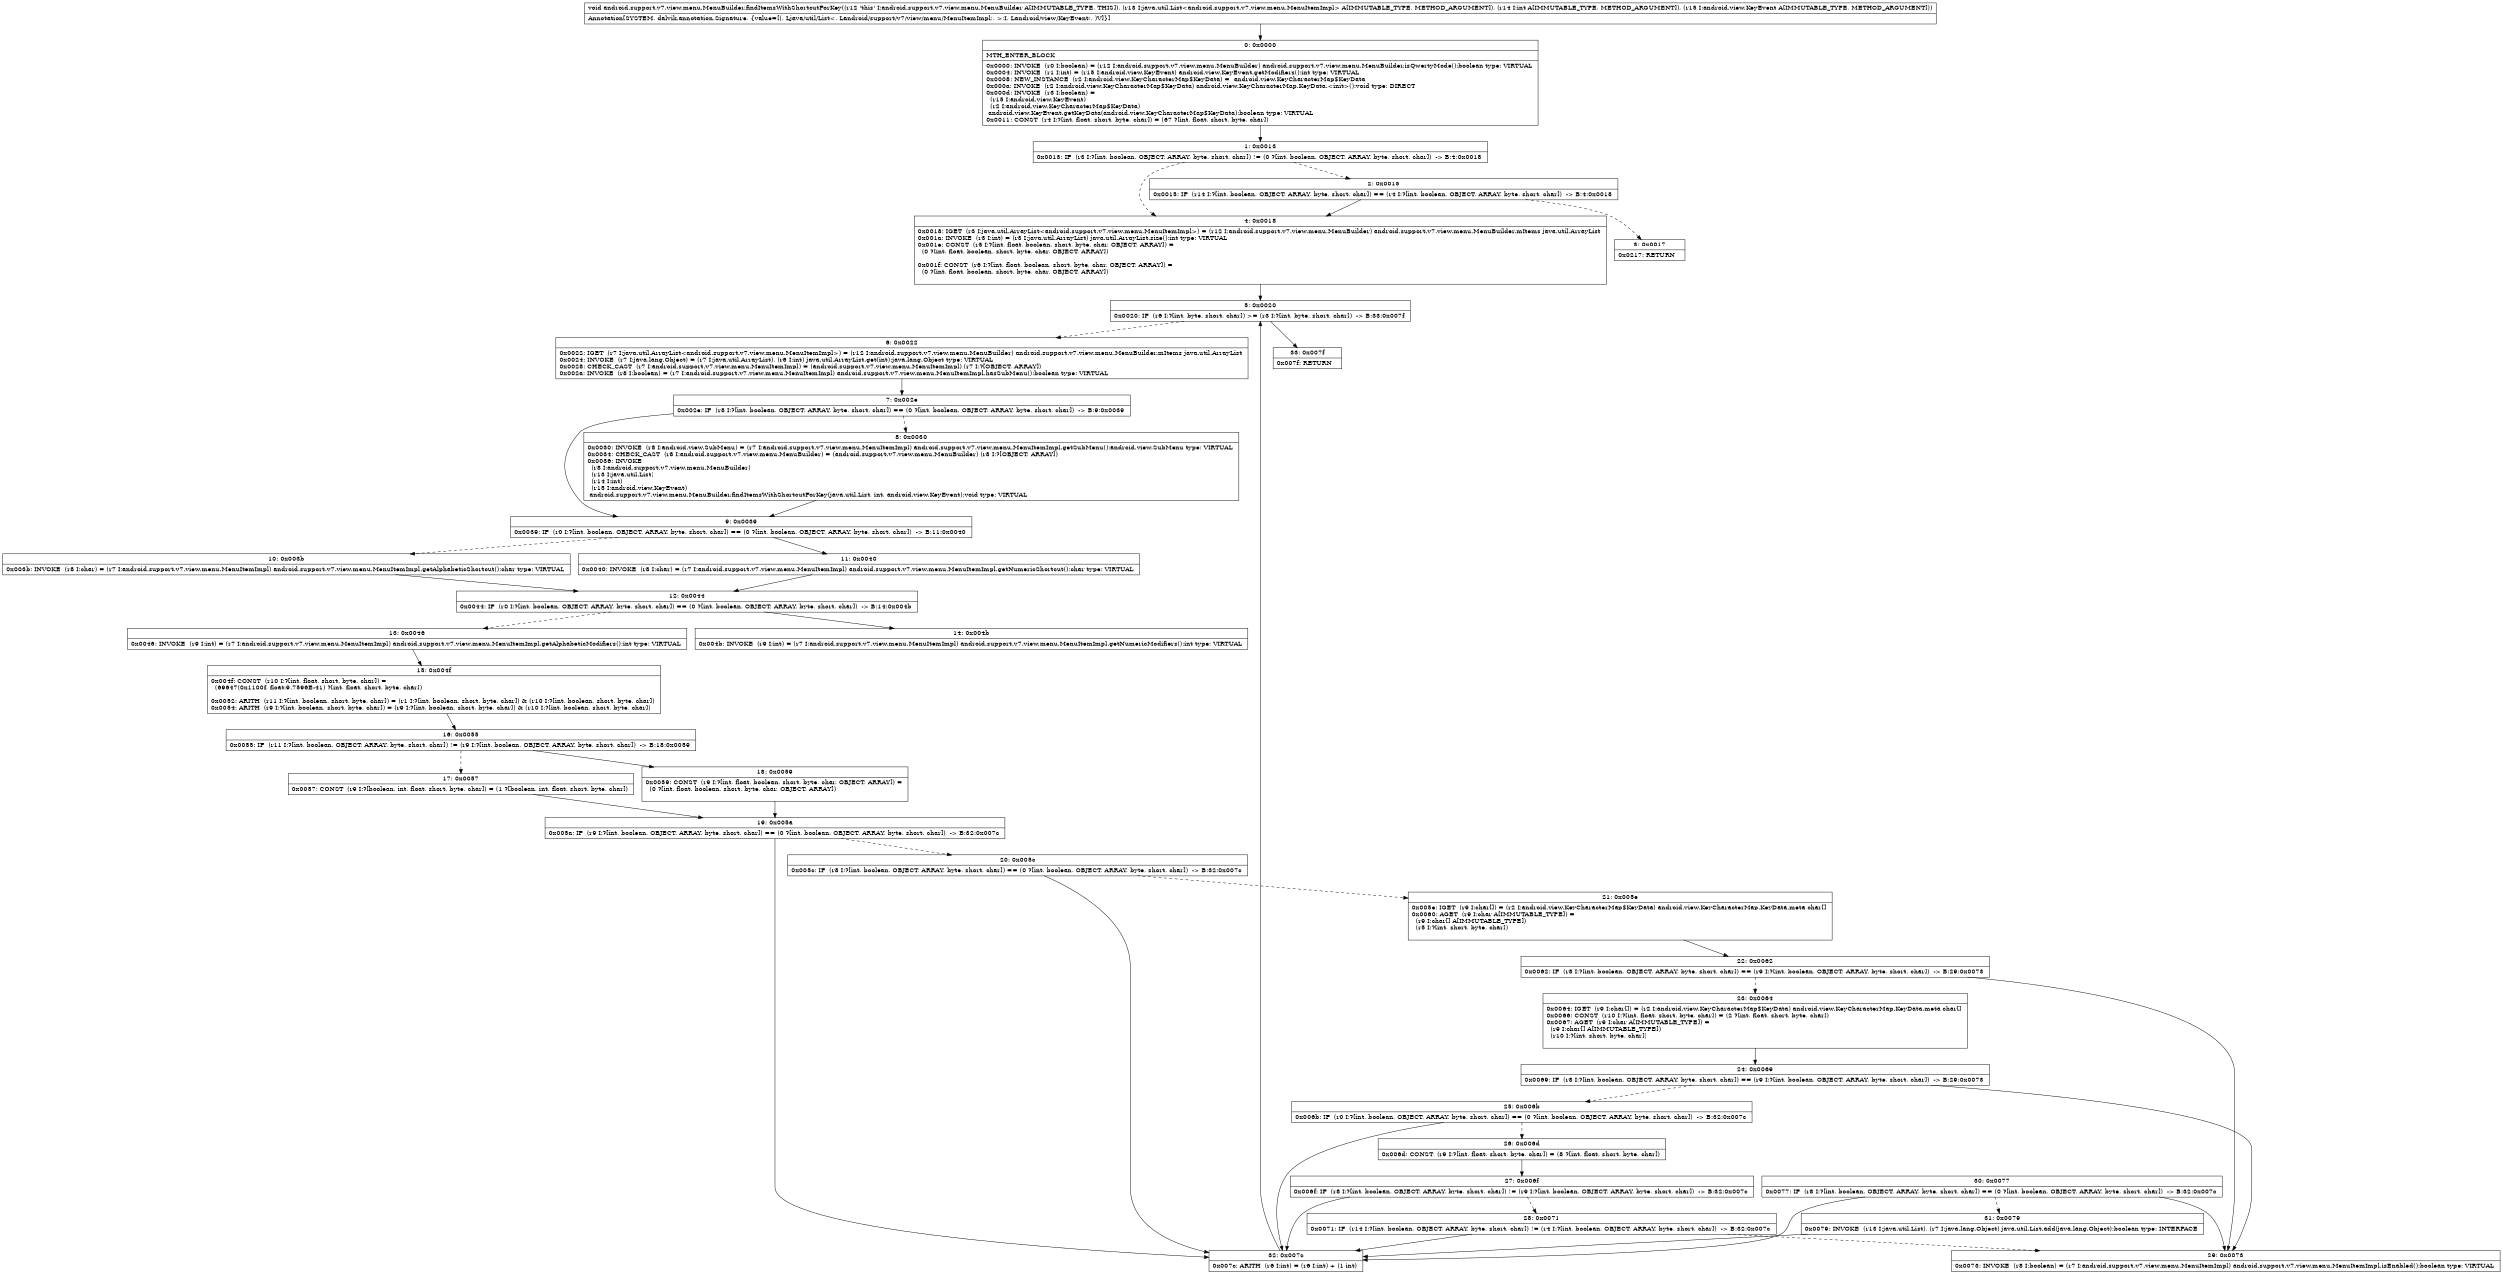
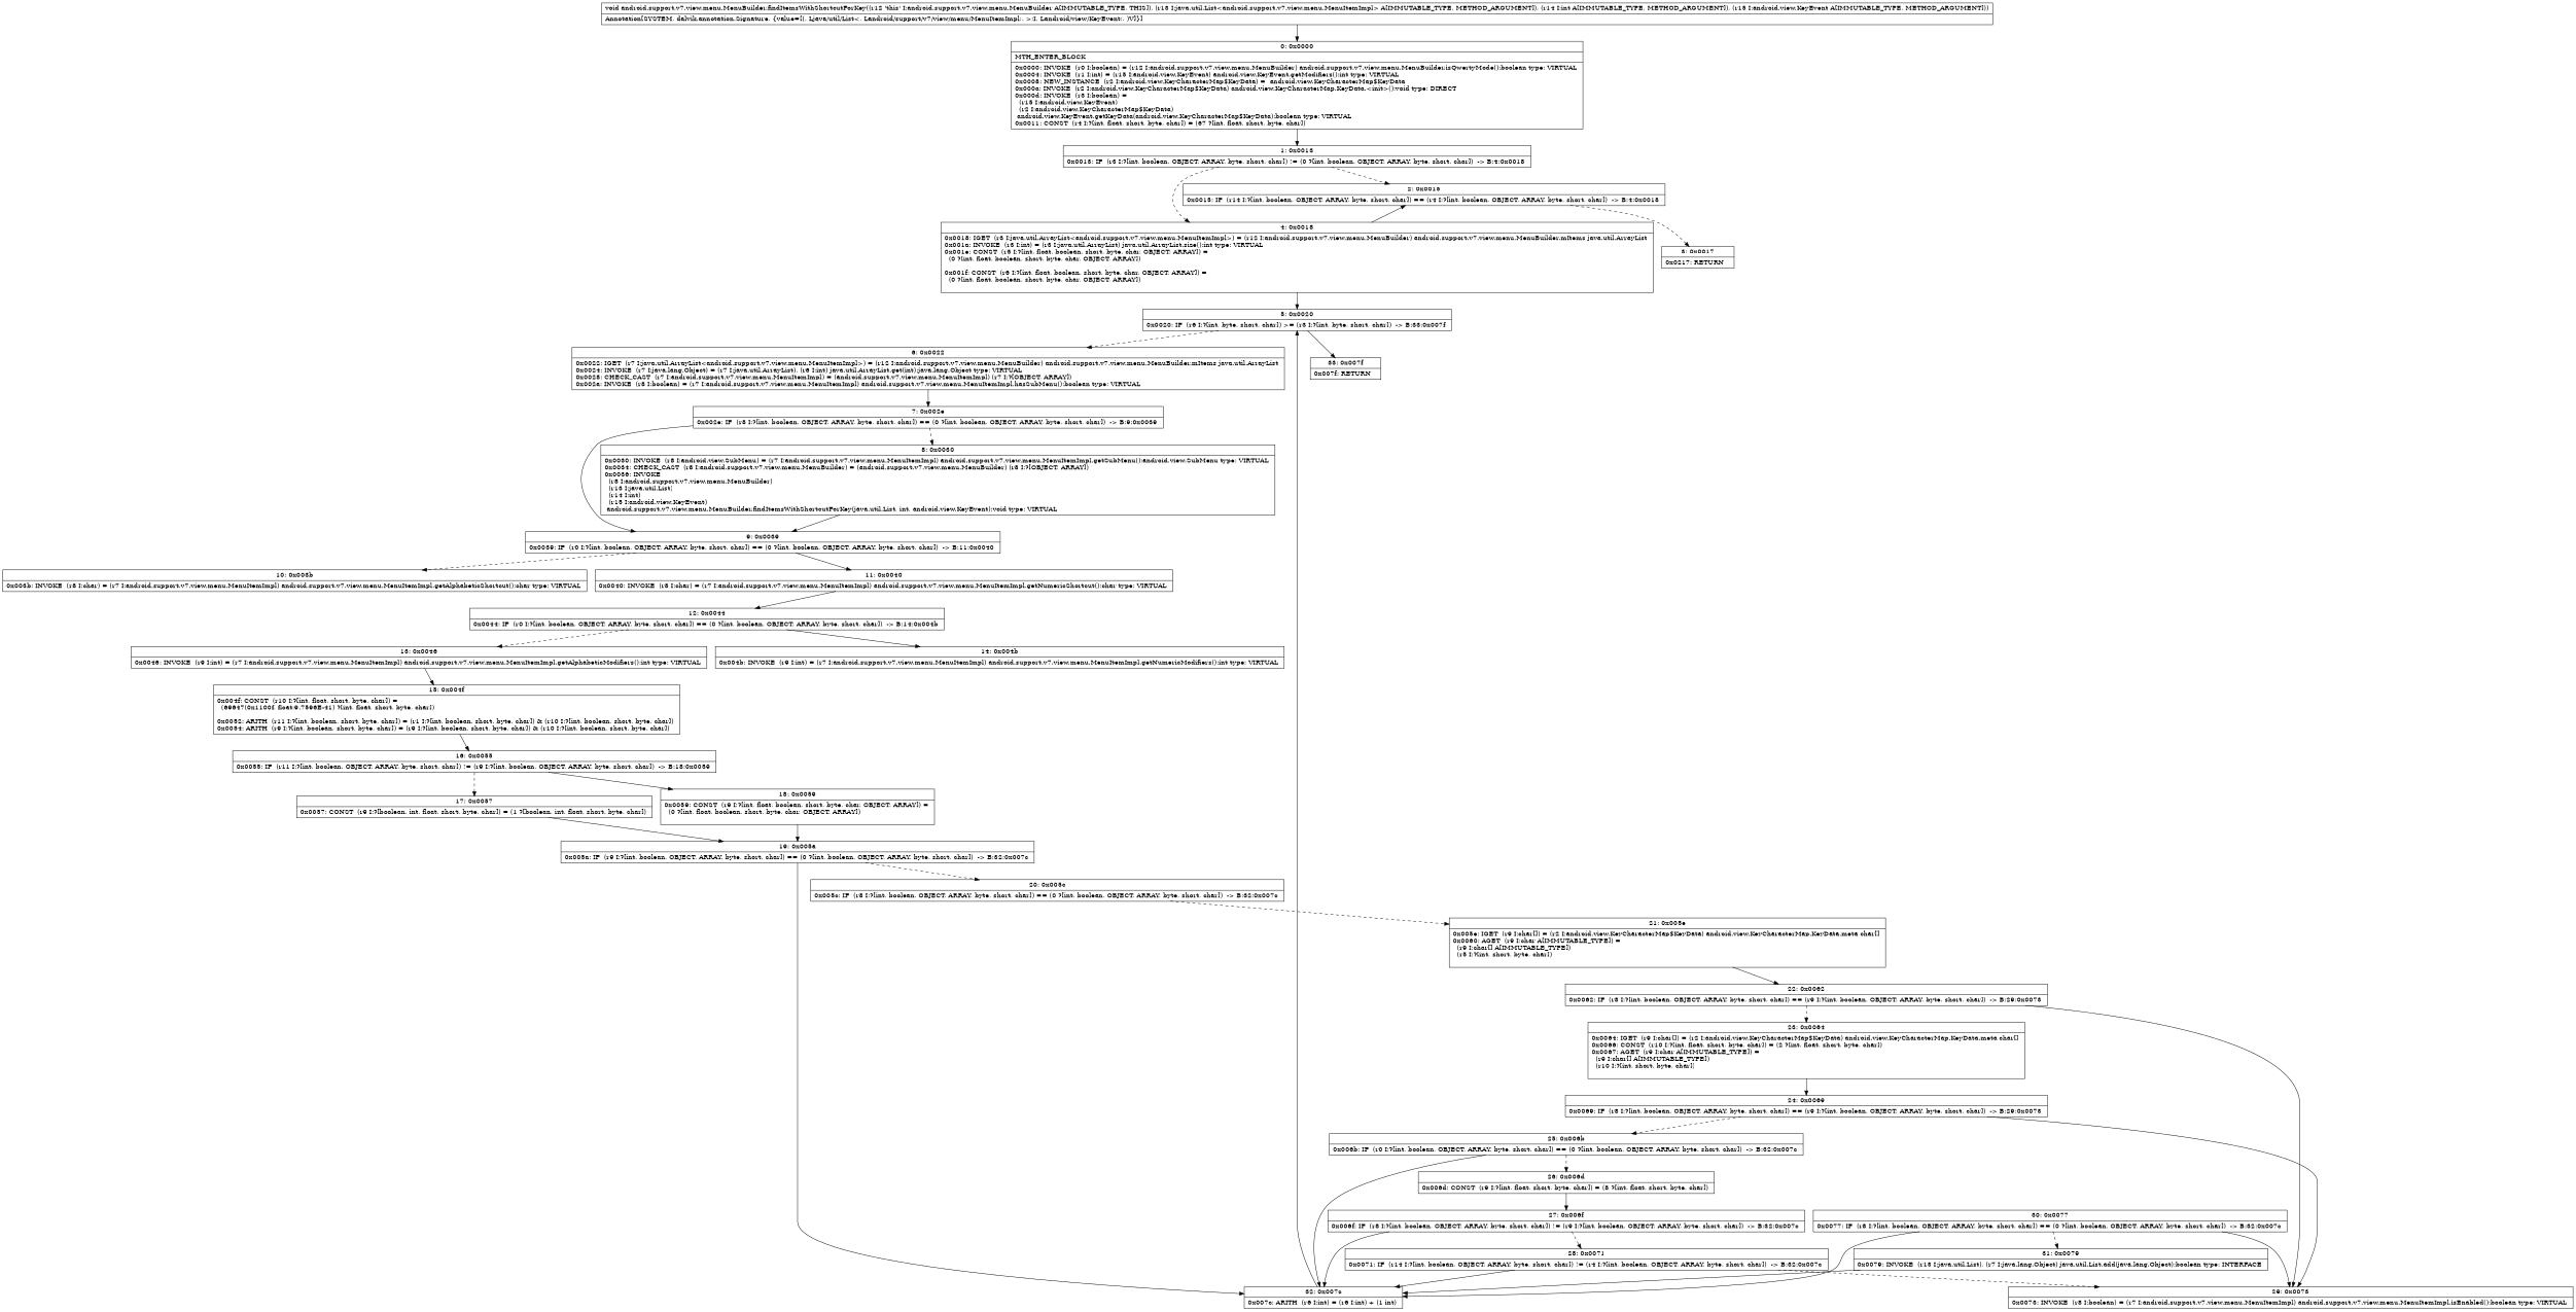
  digraph {
    node [shape=record]
    n1 [label="{0\:\ 0x0000|MTH_ENTER_BLOCK\l|0x0000: INVOKE  (r0 I:boolean) = (r12 I:android.support.v7.view.menu.MenuBuilder) android.support.v7.view.menu.MenuBuilder.isQwertyMode():boolean type: VIRTUAL \l0x0004: INVOKE  (r1 I:int) = (r15 I:android.view.KeyEvent) android.view.KeyEvent.getModifiers():int type: VIRTUAL \l0x0008: NEW_INSTANCE  (r2 I:android.view.KeyCharacterMap$KeyData) =  android.view.KeyCharacterMap$KeyData \l0x000a: INVOKE  (r2 I:android.view.KeyCharacterMap$KeyData) android.view.KeyCharacterMap.KeyData.\<init\>():void type: DIRECT \l0x000d: INVOKE  (r3 I:boolean) = \l  (r15 I:android.view.KeyEvent)\l  (r2 I:android.view.KeyCharacterMap$KeyData)\l android.view.KeyEvent.getKeyData(android.view.KeyCharacterMap$KeyData):boolean type: VIRTUAL \l0x0011: CONST  (r4 I:?[int, float, short, byte, char]) = (67 ?[int, float, short, byte, char]) \l}"]
    n2 [label="{1\:\ 0x0013|0x0013: IF  (r3 I:?[int, boolean, OBJECT, ARRAY, byte, short, char]) != (0 ?[int, boolean, OBJECT, ARRAY, byte, short, char])  \-\> B:4:0x0018 \l}"]
    n3 [label="{2\:\ 0x0015|0x0015: IF  (r14 I:?[int, boolean, OBJECT, ARRAY, byte, short, char]) == (r4 I:?[int, boolean, OBJECT, ARRAY, byte, short, char])  \-\> B:4:0x0018 \l}"]
    n4 [label="{4\:\ 0x0018|0x0018: IGET  (r3 I:java.util.ArrayList\<android.support.v7.view.menu.MenuItemImpl\>) = (r12 I:android.support.v7.view.menu.MenuBuilder) android.support.v7.view.menu.MenuBuilder.mItems java.util.ArrayList \l0x001a: INVOKE  (r3 I:int) = (r3 I:java.util.ArrayList) java.util.ArrayList.size():int type: VIRTUAL \l0x001e: CONST  (r5 I:?[int, float, boolean, short, byte, char, OBJECT, ARRAY]) = \l  (0 ?[int, float, boolean, short, byte, char, OBJECT, ARRAY])\l \l0x001f: CONST  (r6 I:?[int, float, boolean, short, byte, char, OBJECT, ARRAY]) = \l  (0 ?[int, float, boolean, short, byte, char, OBJECT, ARRAY])\l \l}"]
    n5 [label="{3\:\ 0x0017|0x0217: RETURN   \l}"]
    n6 [label="{5\:\ 0x0020|0x0020: IF  (r6 I:?[int, byte, short, char]) \>= (r3 I:?[int, byte, short, char])  \-\> B:33:0x007f \l}"]
    n7 [label="{6\:\ 0x0022|0x0022: IGET  (r7 I:java.util.ArrayList\<android.support.v7.view.menu.MenuItemImpl\>) = (r12 I:android.support.v7.view.menu.MenuBuilder) android.support.v7.view.menu.MenuBuilder.mItems java.util.ArrayList \l0x0024: INVOKE  (r7 I:java.lang.Object) = (r7 I:java.util.ArrayList), (r6 I:int) java.util.ArrayList.get(int):java.lang.Object type: VIRTUAL \l0x0028: CHECK_CAST  (r7 I:android.support.v7.view.menu.MenuItemImpl) = (android.support.v7.view.menu.MenuItemImpl) (r7 I:?[OBJECT, ARRAY]) \l0x002a: INVOKE  (r8 I:boolean) = (r7 I:android.support.v7.view.menu.MenuItemImpl) android.support.v7.view.menu.MenuItemImpl.hasSubMenu():boolean type: VIRTUAL \l}"]
    n8 [label="{33\:\ 0x007f|0x007f: RETURN   \l}"]
    n9 [label="{7\:\ 0x002e|0x002e: IF  (r8 I:?[int, boolean, OBJECT, ARRAY, byte, short, char]) == (0 ?[int, boolean, OBJECT, ARRAY, byte, short, char])  \-\> B:9:0x0039 \l}"]
    n10 [label="{8\:\ 0x0030|0x0030: INVOKE  (r8 I:android.view.SubMenu) = (r7 I:android.support.v7.view.menu.MenuItemImpl) android.support.v7.view.menu.MenuItemImpl.getSubMenu():android.view.SubMenu type: VIRTUAL \l0x0034: CHECK_CAST  (r8 I:android.support.v7.view.menu.MenuBuilder) = (android.support.v7.view.menu.MenuBuilder) (r8 I:?[OBJECT, ARRAY]) \l0x0036: INVOKE  \l  (r8 I:android.support.v7.view.menu.MenuBuilder)\l  (r13 I:java.util.List)\l  (r14 I:int)\l  (r15 I:android.view.KeyEvent)\l android.support.v7.view.menu.MenuBuilder.findItemsWithShortcutForKey(java.util.List, int, android.view.KeyEvent):void type: VIRTUAL \l}"]
    n11 [label="{9\:\ 0x0039|0x0039: IF  (r0 I:?[int, boolean, OBJECT, ARRAY, byte, short, char]) == (0 ?[int, boolean, OBJECT, ARRAY, byte, short, char])  \-\> B:11:0x0040 \l}"]
    n12 [label="{10\:\ 0x003b|0x003b: INVOKE  (r8 I:char) = (r7 I:android.support.v7.view.menu.MenuItemImpl) android.support.v7.view.menu.MenuItemImpl.getAlphabeticShortcut():char type: VIRTUAL \l}"]
    n13 [label="{11\:\ 0x0040|0x0040: INVOKE  (r8 I:char) = (r7 I:android.support.v7.view.menu.MenuItemImpl) android.support.v7.view.menu.MenuItemImpl.getNumericShortcut():char type: VIRTUAL \l}"]
    n14 [label="{12\:\ 0x0044|0x0044: IF  (r0 I:?[int, boolean, OBJECT, ARRAY, byte, short, char]) == (0 ?[int, boolean, OBJECT, ARRAY, byte, short, char])  \-\> B:14:0x004b \l}"]
    n15 [label="{13\:\ 0x0046|0x0046: INVOKE  (r9 I:int) = (r7 I:android.support.v7.view.menu.MenuItemImpl) android.support.v7.view.menu.MenuItemImpl.getAlphabeticModifiers():int type: VIRTUAL \l}"]
    n16 [label="{14\:\ 0x004b|0x004b: INVOKE  (r9 I:int) = (r7 I:android.support.v7.view.menu.MenuItemImpl) android.support.v7.view.menu.MenuItemImpl.getNumericModifiers():int type: VIRTUAL \l}"]
    n17 [label="{15\:\ 0x004f|0x004f: CONST  (r10 I:?[int, float, short, byte, char]) = \l  (69647(0x1100f, float:9.7596E\-41) ?[int, float, short, byte, char])\l \l0x0052: ARITH  (r11 I:?[int, boolean, short, byte, char]) = (r1 I:?[int, boolean, short, byte, char]) & (r10 I:?[int, boolean, short, byte, char]) \l0x0054: ARITH  (r9 I:?[int, boolean, short, byte, char]) = (r9 I:?[int, boolean, short, byte, char]) & (r10 I:?[int, boolean, short, byte, char]) \l}"]
    n18 [label="{16\:\ 0x0055|0x0055: IF  (r11 I:?[int, boolean, OBJECT, ARRAY, byte, short, char]) != (r9 I:?[int, boolean, OBJECT, ARRAY, byte, short, char])  \-\> B:18:0x0059 \l}"]
    n19 [label="{17\:\ 0x0057|0x0057: CONST  (r9 I:?[boolean, int, float, short, byte, char]) = (1 ?[boolean, int, float, short, byte, char]) \l}"]
    n20 [label="{18\:\ 0x0059|0x0059: CONST  (r9 I:?[int, float, boolean, short, byte, char, OBJECT, ARRAY]) = \l  (0 ?[int, float, boolean, short, byte, char, OBJECT, ARRAY])\l \l}"]
    n21 [label="{19\:\ 0x005a|0x005a: IF  (r9 I:?[int, boolean, OBJECT, ARRAY, byte, short, char]) == (0 ?[int, boolean, OBJECT, ARRAY, byte, short, char])  \-\> B:32:0x007c \l}"]
    n22 [label="{20\:\ 0x005c|0x005c: IF  (r8 I:?[int, boolean, OBJECT, ARRAY, byte, short, char]) == (0 ?[int, boolean, OBJECT, ARRAY, byte, short, char])  \-\> B:32:0x007c \l}"]
    n23 [label="{32\:\ 0x007c|0x007c: ARITH  (r6 I:int) = (r6 I:int) + (1 int) \l}"]
    n24 [label="{21\:\ 0x005e|0x005e: IGET  (r9 I:char[]) = (r2 I:android.view.KeyCharacterMap$KeyData) android.view.KeyCharacterMap.KeyData.meta char[] \l0x0060: AGET  (r9 I:char A[IMMUTABLE_TYPE]) = \l  (r9 I:char[] A[IMMUTABLE_TYPE])\l  (r5 I:?[int, short, byte, char])\l \l}"]
    n25 [label="{22\:\ 0x0062|0x0062: IF  (r8 I:?[int, boolean, OBJECT, ARRAY, byte, short, char]) == (r9 I:?[int, boolean, OBJECT, ARRAY, byte, short, char])  \-\> B:29:0x0073 \l}"]
    n26 [label="{23\:\ 0x0064|0x0064: IGET  (r9 I:char[]) = (r2 I:android.view.KeyCharacterMap$KeyData) android.view.KeyCharacterMap.KeyData.meta char[] \l0x0066: CONST  (r10 I:?[int, float, short, byte, char]) = (2 ?[int, float, short, byte, char]) \l0x0067: AGET  (r9 I:char A[IMMUTABLE_TYPE]) = \l  (r9 I:char[] A[IMMUTABLE_TYPE])\l  (r10 I:?[int, short, byte, char])\l \l}"]
    n27 [label="{29\:\ 0x0073|0x0073: INVOKE  (r8 I:boolean) = (r7 I:android.support.v7.view.menu.MenuItemImpl) android.support.v7.view.menu.MenuItemImpl.isEnabled():boolean type: VIRTUAL \l}"]
    n28 [label="{24\:\ 0x0069|0x0069: IF  (r8 I:?[int, boolean, OBJECT, ARRAY, byte, short, char]) == (r9 I:?[int, boolean, OBJECT, ARRAY, byte, short, char])  \-\> B:29:0x0073 \l}"]
    n29 [label="{25\:\ 0x006b|0x006b: IF  (r0 I:?[int, boolean, OBJECT, ARRAY, byte, short, char]) == (0 ?[int, boolean, OBJECT, ARRAY, byte, short, char])  \-\> B:32:0x007c \l}"]
    n30 [label="{26\:\ 0x006d|0x006d: CONST  (r9 I:?[int, float, short, byte, char]) = (8 ?[int, float, short, byte, char]) \l}"]
    n31 [label="{27\:\ 0x006f|0x006f: IF  (r8 I:?[int, boolean, OBJECT, ARRAY, byte, short, char]) != (r9 I:?[int, boolean, OBJECT, ARRAY, byte, short, char])  \-\> B:32:0x007c \l}"]
    n32 [label="{28\:\ 0x0071|0x0071: IF  (r14 I:?[int, boolean, OBJECT, ARRAY, byte, short, char]) != (r4 I:?[int, boolean, OBJECT, ARRAY, byte, short, char])  \-\> B:32:0x007c \l}"]
    n33 [label="{30\:\ 0x0077|0x0077: IF  (r8 I:?[int, boolean, OBJECT, ARRAY, byte, short, char]) == (0 ?[int, boolean, OBJECT, ARRAY, byte, short, char])  \-\> B:32:0x007c \l}"]
    n34 [label="{31\:\ 0x0079|0x0079: INVOKE  (r13 I:java.util.List), (r7 I:java.lang.Object) java.util.List.add(java.lang.Object):boolean type: INTERFACE \l}"]
    n35 [label="{void android.support.v7.view.menu.MenuBuilder.findItemsWithShortcutForKey((r12 'this' I:android.support.v7.view.menu.MenuBuilder A[IMMUTABLE_TYPE, THIS]), (r13 I:java.util.List\<android.support.v7.view.menu.MenuItemImpl\> A[IMMUTABLE_TYPE, METHOD_ARGUMENT]), (r14 I:int A[IMMUTABLE_TYPE, METHOD_ARGUMENT]), (r15 I:android.view.KeyEvent A[IMMUTABLE_TYPE, METHOD_ARGUMENT]))  | Annotation[SYSTEM, dalvik.annotation.Signature, \{value=[(, Ljava\/util\/List\<, Landroid\/support\/v7\/view\/menu\/MenuItemImpl;, \>;I, Landroid\/view\/KeyEvent;, )V]\}]\l}"]
    n1 -> n2
    n2 -> n3 [style=dashed]
    n2 -> n4 [style=dashed]
-   n3 -> n4
+   n4 -> n3
    n3 -> n5 [style=dashed]
    n4 -> n6
    n6 -> n7 [style=dashed]
    n6 -> n8
    n7 -> n9
    n9 -> n10 [style=dashed]
    n9 -> n11
    n10 -> n11
    n11 -> n12 [style=dashed]
    n11 -> n13
-   n12 -> n14
    n13 -> n14
    n14 -> n15 [style=dashed]
    n14 -> n16
    n15 -> n17
    n17 -> n18
    n18 -> n19 [style=dashed]
    n18 -> n20
    n19 -> n21
    n20 -> n21
    n21 -> n22 [style=dashed]
    n21 -> n23
-   n22 -> n23
    n22 -> n24 [style=dashed]
    n23 -> n6
    n24 -> n25
    n25 -> n26 [style=dashed]
    n25 -> n27
    n26 -> n28
    n28 -> n27
    n28 -> n29 [style=dashed]
    n29 -> n23
    n29 -> n30 [style=dashed]
    n30 -> n31
    n31 -> n23
    n31 -> n32 [style=dashed]
    n32 -> n23
    n32 -> n27 [style=dashed]
    n33 -> n23
    n33 -> n27
    n33 -> n34 [style=dashed]
    n34 -> n23
    n35 -> n1
  }
